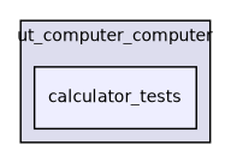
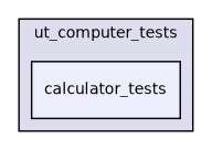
  digraph {
    compound=true
    rankdir=LR
    n1 [fillcolor="#eeeeff" fontname=Helvetica fontsize=10 label=calculator_tests pencolor=black shape=box style=filled]
    subgraph cluster_1 {
      bgcolor="#ddddee"
      fontname=Helvetica
      fontsize=10
-     label=ut_computer_computer
+     label=ut_computer_tests
      pencolor=black
      n1
    }
  }
